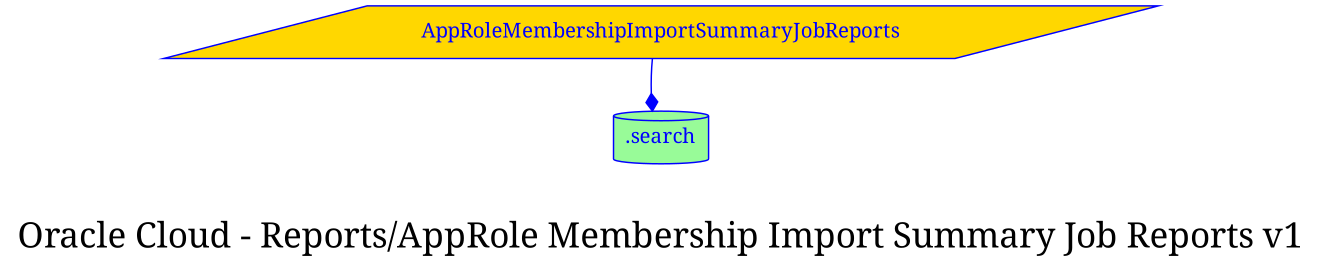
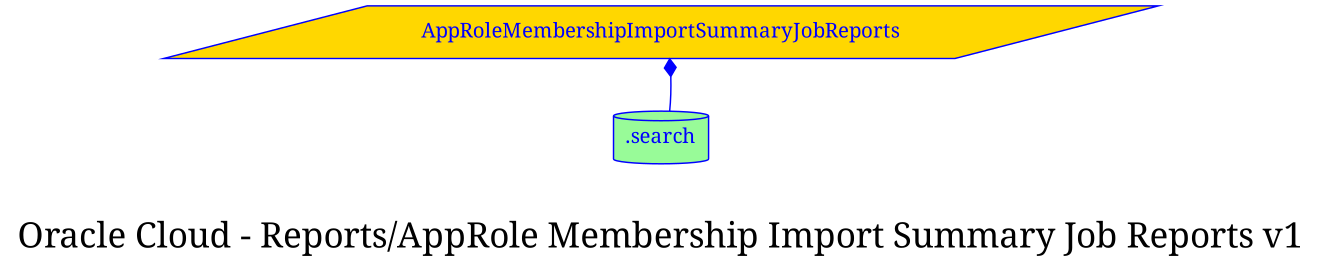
  digraph {
    fontsize=24
    label="Oracle Cloud - Reports/AppRole Membership Import Summary Job Reports v1"
    splines=true
    fontname="Noto Serif"
    node [color=blue fontcolor=blue style=filled fontname="Noto Serif"]
    AppRoleMembershipImportSummaryJobReports [shape=parallelogram fillcolor=gold]
    ".search" [shape=cylinder fillcolor=palegreen]
-   AppRoleMembershipImportSummaryJobReports -> ".search" [arrowhead=diamond arrowtail=none color=blue fontcolor=blue style=solid fontname="Noto Serif"]
+   ".search" -> AppRoleMembershipImportSummaryJobReports [arrowhead=diamond arrowtail=none color=blue fontcolor=blue style=solid fontname="Noto Serif"]
  }
